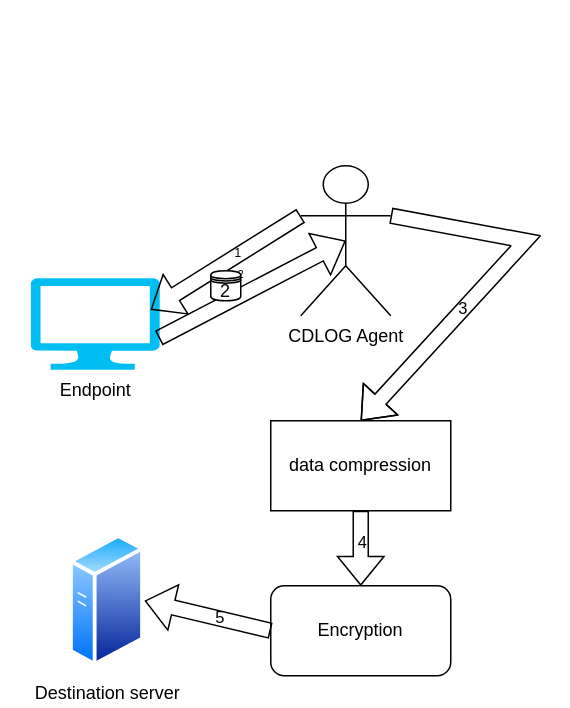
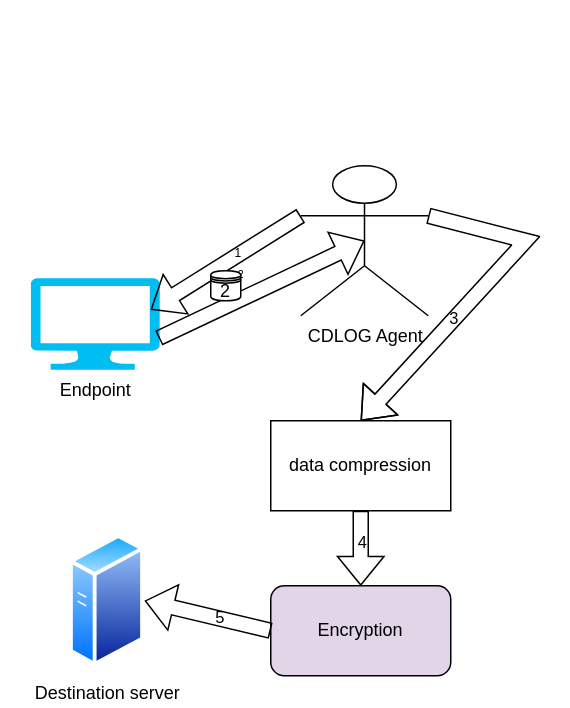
  <mxCell id="0" />
  <mxCell id="1" parent="0" />
  <mxCell id="2" value="&lt;b style=&quot;font-weight:normal;&quot; id=&quot;docs-internal-guid-7d3c36f0-7fff-eb71-cd2f-43c028bd5052&quot;&gt;&lt;span style=&quot;font-size:14.0pt;font-family:Arial,sans-serif;color:#000000;background-color:transparent;font-weight:700;font-style:normal;font-variant:normal;text-decoration:none;vertical-align:baseline;white-space:pre;white-space:pre-wrap;&quot;&gt;&lt;span style=&quot;border:none;display:inline-block;overflow:hidden;width:196px;height:104px;&quot;&gt;&lt;img src=&quot;https://lh7-us.googleusercontent.com/jKYsW1GMBCen6WkvRaYncxn2ehVvhOZ4-hNpZ7wYd8LG_XLihpHf01g2tZtcOTzlhLbPdHrKGIVWDAImCglBZrJiEBGmj4iYw4Ymg0R2V4V-DrzPDbe0bJOhFx8U5KxbBOxrVspBXnTLNVXr-IPuYnM&quot; width=&quot;196&quot; height=&quot;195.234&quot; style=&quot;margin-left:0px;margin-top:-37.514px;&quot;&gt;&lt;/span&gt;&lt;/span&gt;&lt;/b&gt;" style="text;whiteSpace=wrap;html=1;" vertex="1" parent="1"><mxGeometry x="180" y="20" width="100" height="45" as="geometry" /></mxCell>
  <mxCell id="3" value="Endpoint" style="verticalLabelPosition=bottom;html=1;verticalAlign=top;align=center;strokeColor=none;fillColor=#00BEF2;shape=mxgraph.azure.computer;pointerEvents=1;" vertex="1" parent="1"><mxGeometry x="20" y="185" width="86" height="61" as="geometry" /></mxCell>
- <mxCell id="4" value="CDLOG Agent" style="shape=umlActor;verticalLabelPosition=bottom;verticalAlign=top;html=1;" vertex="1" parent="1"><mxGeometry x="200" y="110" width="60" height="100" as="geometry" /></mxCell>
+ <mxCell id="4" value="CDLOG Agent" style="shape=umlActor;verticalLabelPosition=bottom;verticalAlign=top;html=1;" vertex="1" parent="1"><mxGeometry x="200" y="110" width="85" height="100" as="geometry" /></mxCell>
  <mxCell id="5" value="" style="shape=flexArrow;endArrow=classic;html=1;rounded=0;exitX=0;exitY=0.333;exitDx=0;exitDy=0;exitPerimeter=0;entryX=0.93;entryY=0.344;entryDx=0;entryDy=0;entryPerimeter=0;" edge="1" parent="1" source="4" target="3"><mxGeometry width="50" height="50" relative="1" as="geometry"><mxPoint x="60" y="220" as="sourcePoint" /><mxPoint x="110" y="170" as="targetPoint" /></mxGeometry></mxCell>
  <mxCell id="6" value="&lt;font style=&quot;font-size: 8px;&quot;&gt;1&lt;/font&gt;" style="edgeLabel;html=1;align=center;verticalAlign=middle;resizable=0;points=[];rotation=0;spacing=2;labelBorderColor=none;textShadow=0;fontColor=default;labelBackgroundColor=none;" vertex="1" connectable="0" parent="5"><mxGeometry x="-0.18" y="-5" relative="1" as="geometry"><mxPoint x="1" y="2" as="offset" /></mxGeometry></mxCell>
  <mxCell id="7" value="" style="shape=flexArrow;endArrow=classic;html=1;rounded=0;exitX=0.992;exitY=0.654;exitDx=0;exitDy=0;exitPerimeter=0;entryX=0.5;entryY=0.5;entryDx=0;entryDy=0;entryPerimeter=0;" edge="1" parent="1" source="3" target="4"><mxGeometry width="50" height="50" relative="1" as="geometry"><mxPoint x="115" y="231" as="sourcePoint" /><mxPoint x="165" y="181" as="targetPoint" /></mxGeometry></mxCell>
  <mxCell id="8" value="&lt;font style=&quot;font-size: 7px;&quot;&gt;2&lt;/font&gt;" style="edgeLabel;html=1;align=center;verticalAlign=middle;resizable=0;points=[];rotation=0;spacing=2;labelBorderColor=none;textShadow=0;fontColor=default;labelBackgroundColor=none;" vertex="1" connectable="0" parent="1"><mxGeometry x="160.003" y="159.997" as="geometry"><mxPoint x="-1" y="21" as="offset" /></mxGeometry></mxCell>
  <mxCell id="9" value="" style="shape=flexArrow;endArrow=classic;html=1;rounded=0;exitX=1;exitY=0.333;exitDx=0;exitDy=0;exitPerimeter=0;entryX=0.5;entryY=0;entryDx=0;entryDy=0;" edge="1" parent="1" source="4" target="11"><mxGeometry width="50" height="50" relative="1" as="geometry"><mxPoint x="270" y="230" as="sourcePoint" /><mxPoint x="250" y="290" as="targetPoint" /><Array as="points"><mxPoint x="350" y="160" /></Array></mxGeometry></mxCell>
  <mxCell id="10" value="3" style="edgeLabel;html=1;align=center;verticalAlign=middle;resizable=0;points=[];labelBackgroundColor=none;" vertex="1" connectable="0" parent="9"><mxGeometry x="0.203" y="-1" relative="1" as="geometry"><mxPoint as="offset" /></mxGeometry></mxCell>
  <mxCell id="11" value="data compression" style="whiteSpace=wrap;html=1;rounded=0;" vertex="1" parent="1"><mxGeometry x="180" y="280" width="120" height="60" as="geometry" /></mxCell>
  <mxCell id="12" value="2" style="shape=datastore;whiteSpace=wrap;html=1;" vertex="1" parent="1"><mxGeometry x="140" y="180" width="20" height="20" as="geometry" /></mxCell>
  <mxCell id="13" value="" style="shape=flexArrow;endArrow=classic;html=1;rounded=0;exitX=0.5;exitY=1;exitDx=0;exitDy=0;entryX=0.5;entryY=0;entryDx=0;entryDy=0;" edge="1" parent="1" source="11" target="15"><mxGeometry width="50" height="50" relative="1" as="geometry"><mxPoint x="180" y="330" as="sourcePoint" /><mxPoint x="240" y="390" as="targetPoint" /></mxGeometry></mxCell>
  <mxCell id="14" value="4" style="edgeLabel;html=1;align=center;verticalAlign=middle;resizable=0;points=[];labelBackgroundColor=none;" vertex="1" connectable="0" parent="13"><mxGeometry x="-0.133" y="-2" relative="1" as="geometry"><mxPoint x="2" y="-2" as="offset" /></mxGeometry></mxCell>
- <mxCell id="15" value="Encryption" style="rounded=1;whiteSpace=wrap;html=1;" vertex="1" parent="1"><mxGeometry x="180" y="390" width="120" height="60" as="geometry" /></mxCell>
+ <mxCell id="15" value="Encryption" style="rounded=1;whiteSpace=wrap;html=1;fillColor=#e1d5e7;" vertex="1" parent="1"><mxGeometry x="180" y="390" width="120" height="60" as="geometry" /></mxCell>
  <mxCell id="16" value="" style="shape=flexArrow;endArrow=classic;html=1;rounded=0;exitX=0;exitY=0.5;exitDx=0;exitDy=0;entryX=1;entryY=0.5;entryDx=0;entryDy=0;" edge="1" parent="1" source="15" target="18"><mxGeometry width="50" height="50" relative="1" as="geometry"><mxPoint x="180" y="330" as="sourcePoint" /><mxPoint x="90" y="420" as="targetPoint" /></mxGeometry></mxCell>
  <mxCell id="17" value="5" style="edgeLabel;html=1;align=center;verticalAlign=middle;resizable=0;points=[];labelBackgroundColor=none;" vertex="1" connectable="0" parent="16"><mxGeometry x="-0.042" relative="1" as="geometry"><mxPoint x="5" as="offset" /></mxGeometry></mxCell>
  <mxCell id="18" value="Destination server" style="image;aspect=fixed;perimeter=ellipsePerimeter;html=1;align=center;shadow=0;dashed=0;spacingTop=3;image=img/lib/active_directory/generic_server.svg;" vertex="1" parent="1"><mxGeometry x="46" y="355.35" width="50" height="89.29" as="geometry" /></mxCell>
